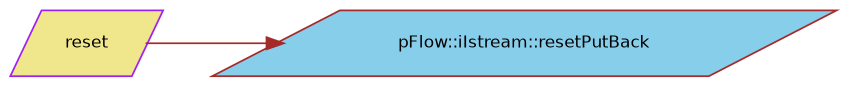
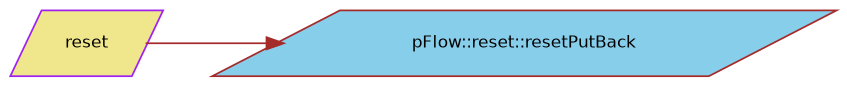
  digraph {
    rankdir=LR
    node [fontname=Helvetica fontsize=10 shape=parallelogram style=filled]
    n1 [color=purple fillcolor=khaki fontcolor=black height=0.2 label=reset width=0.4]
-   n2 [color=brown fillcolor=skyblue height=0.2 label="pFlow::iIstream::resetPutBack" width=0.4]
+   n2 [color=brown fillcolor=skyblue height=0.2 label="pFlow::reset::resetPutBack" width=0.4]
    n1 -> n2 [color=brown fontname=Helvetica fontsize=10 labelfontname=Helvetica labelfontsize=10 style=solid]
  }
